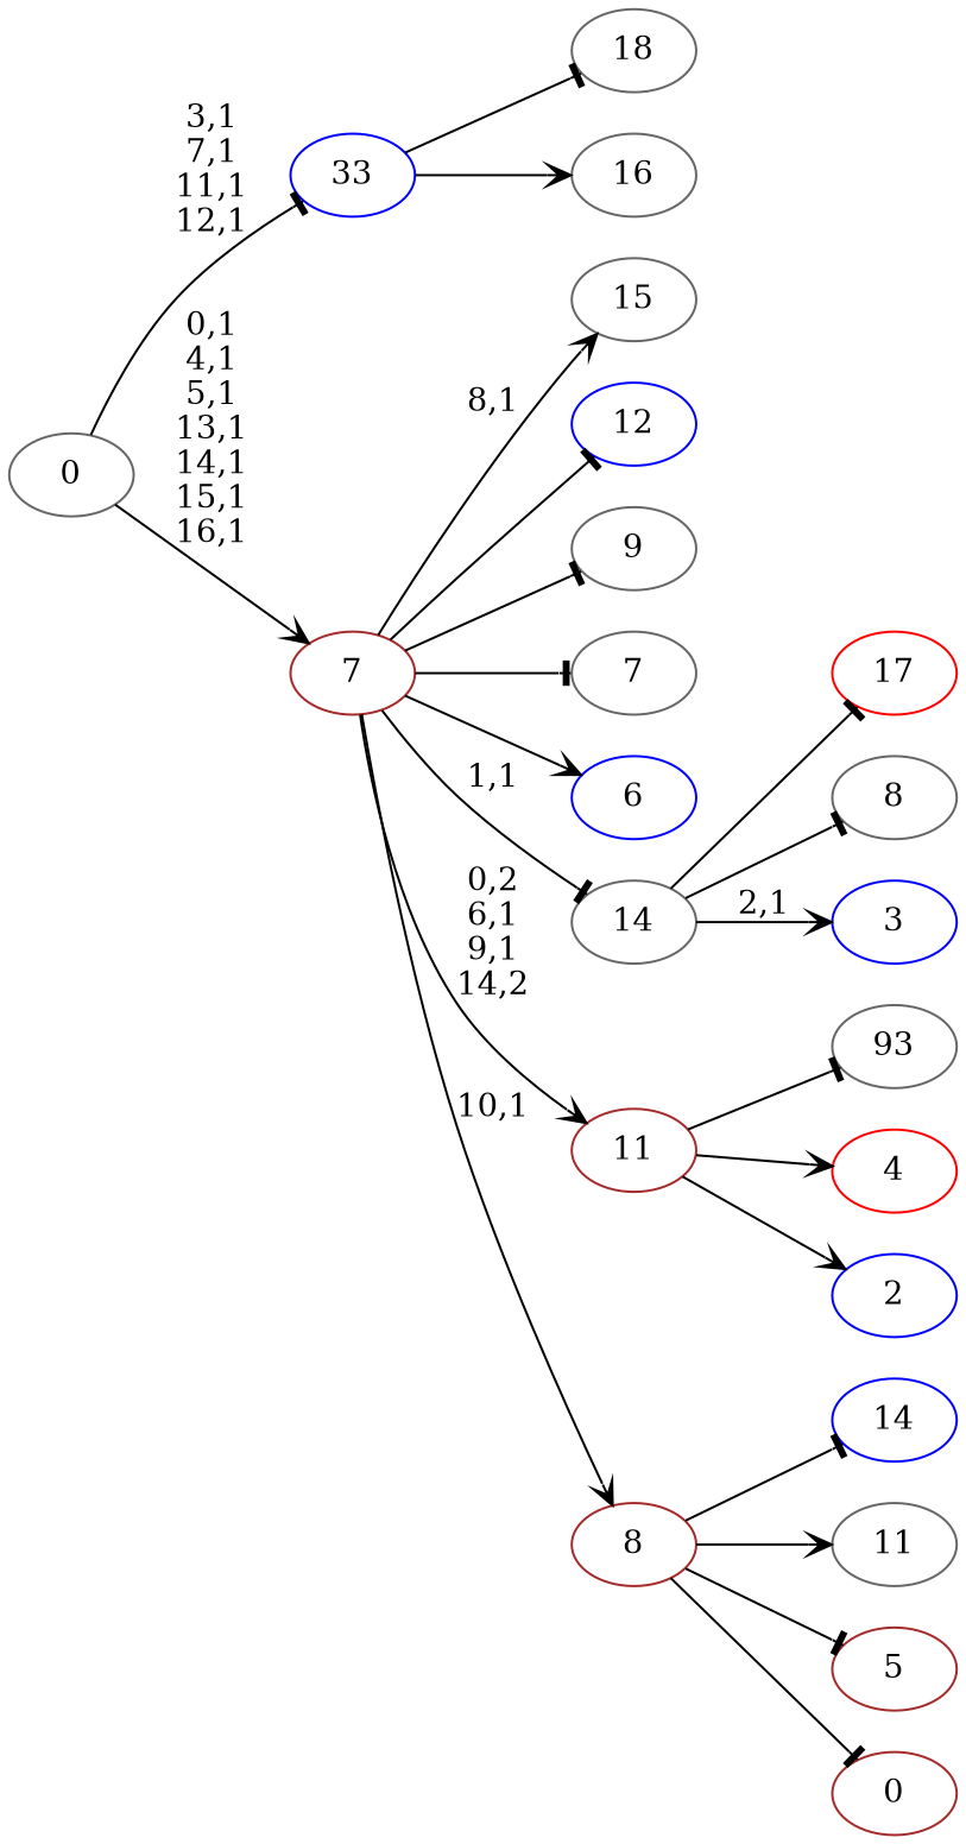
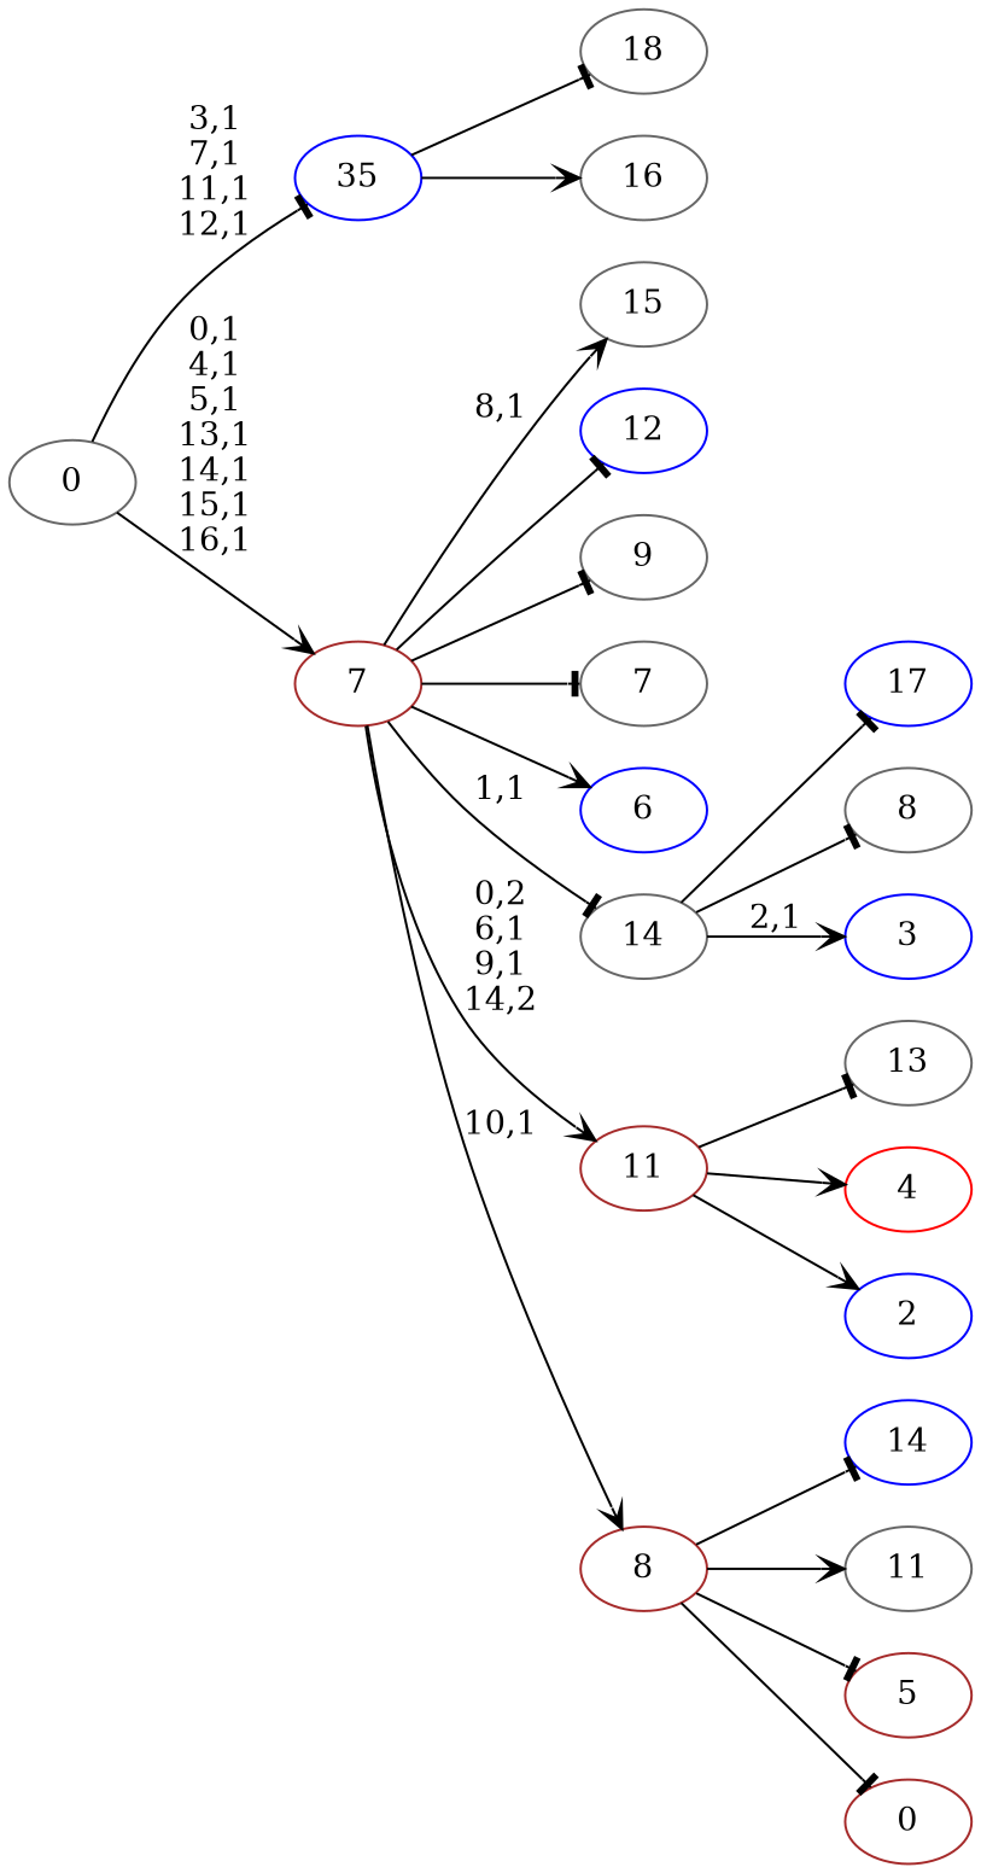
  digraph {
    rankdir=LR
    node [color=gray40]
    edge [arrowhead=tee]
    n1 [label=18]
-   n2 [color=red label=17]
+   n2 [color=blue label=17]
    n3 [label=16]
-   33 [color=blue]
+   33 [color=blue label=35]
    n5 [label=15]
    n6 [color=blue label=14]
-   n7 [label=93]
+   n7 [label=13]
    n8 [color=blue label=12]
    n9 [label=11]
    n10 [label=9]
    n11 [label=8]
    n12 [label=7]
    n13 [color=blue label=6]
    n14 [color=brown label=5]
    n15 [color=red label=4]
    n16 [color=blue label=3]
    14
    n18 [color=blue label=2]
    11 [color=brown]
    n20 [color=brown label=0]
    8 [color=brown]
    7 [color=brown]
    0
    33 -> n1
    33 -> n3 [arrowhead=vee]
    14 -> n2
    14 -> n11
    14 -> n16 [arrowhead=vee label="2,1"]
    11 -> n7
    11 -> n15 [arrowhead=vee]
    11 -> n18 [arrowhead=vee]
    8 -> n6
    8 -> n9 [arrowhead=vee]
    8 -> n14
    8 -> n20
    7 -> n5 [arrowhead=vee label="8,1"]
    7 -> n8
    7 -> n10
    7 -> n12
    7 -> n13 [arrowhead=vee]
    7 -> 14 [label="1,1"]
    7 -> 11 [arrowhead=vee label="0,2\n6,1\n9,1\n14,2"]
    7 -> 8 [arrowhead=vee label="10,1"]
    0 -> 33 [label="3,1\n7,1\n11,1\n12,1"]
    0 -> 7 [arrowhead=vee label="0,1\n4,1\n5,1\n13,1\n14,1\n15,1\n16,1"]
  }
